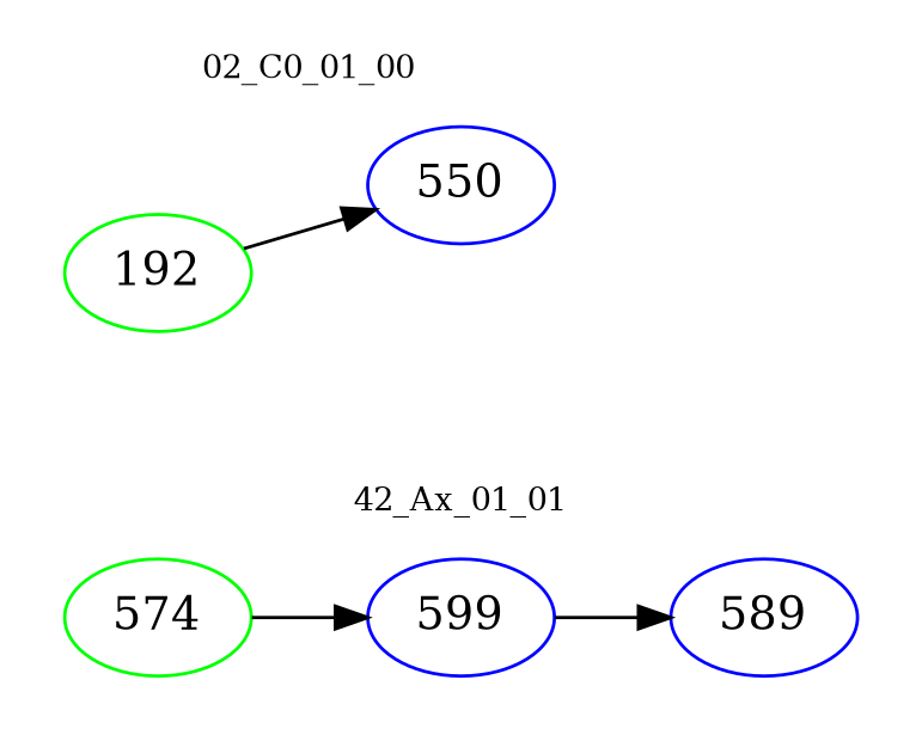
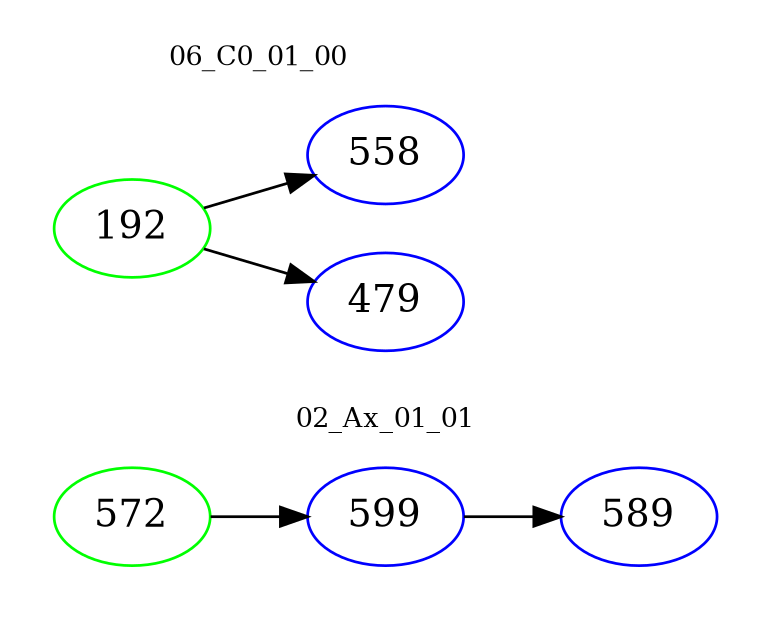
  digraph {
    rankdir=LR
    node [color=blue]
    edge [color=black]
-   n1 [color=green label=574]
+   n1 [color=green label=572]
    n2 [label=589]
    n3 [label=599]
    n4 [color=green label=192]
-   n6 [label=550]
+   n5 [label=479]
+   n6 [label=558]
    subgraph cluster_1 {
      color=white
      fontsize=10
-     label="42_Ax_01_01"
+     label="02_Ax_01_01"
      n1
      n2
      n3
    }
    subgraph cluster_2 {
      color=white
      fontsize=10
-     label="02_C0_01_00"
+     label="06_C0_01_00"
      n4
+     n5
      n6
    }
    n1 -> n3
    n3 -> n2
+   n4 -> n5
    n4 -> n6
  }
